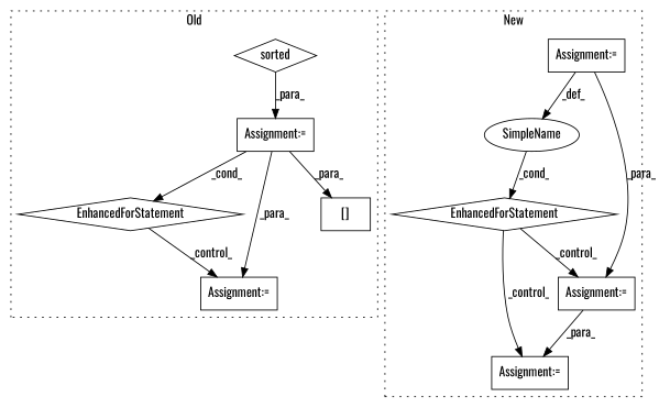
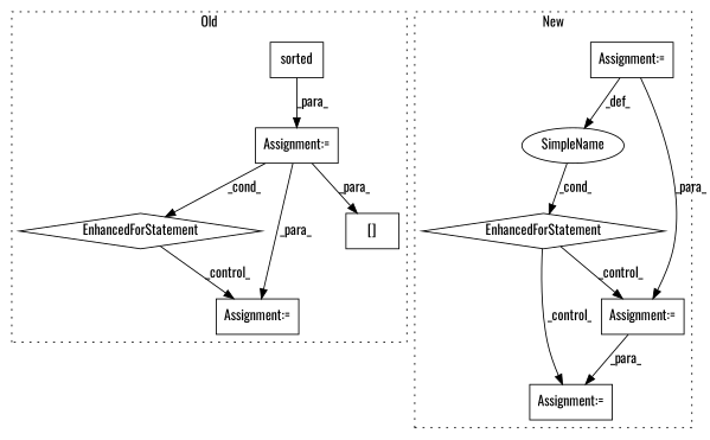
  digraph {
    fontname=Oswald
    node [a=7 l="61,2" s="20267,20558" shape=box fontname=Oswald]
    edge [fontname=Oswald]
-   n1 [a=32 l="22,1" label=sorted s="20346,20557" shape=diamond]
+   n1 [a=32 l="22,1" label=sorted s="20346,20557"]
    n2 [label="Assignment:="]
    n3 [a=70 label=EnhancedForStatement shape=diamond]
    n4 [l=2 label="Assignment:=" s=20686]
    n5 [a=2 l="11,1" label="[]" s="20631,20645"]
    n6 [a=70 label=EnhancedForStatement s="21483,21571" shape=diamond]
    n7 [l=16 label="Assignment:=" s=21194]
    n8 [l=2 label="Assignment:=" s=21691]
    n9 [a=42 l=3 label=SimpleName s=21551 shape=ellipse]
    n10 [l=1 label="Assignment:=" s=21592]
    subgraph cluster_1 {
      label=Old
      style=dotted
      n1
      n2
      n3
      n4
      n5
    }
    subgraph cluster_2 {
      label=New
      style=dotted
      n6
      n7
      n8
      n9
      n10
    }
    n1 -> n2 [label=_para_]
    n2 -> n3 [label=_cond_]
    n2 -> n4 [label=_para_]
    n2 -> n5 [label=_para_]
    n3 -> n4 [label=_control_]
    n6 -> n8 [label=_control_]
    n6 -> n10 [label=_control_]
    n7 -> n9 [label=_def_]
    n7 -> n10 [label=_para_]
    n9 -> n6 [label=_cond_]
    n10 -> n8 [label=_para_]
  }
